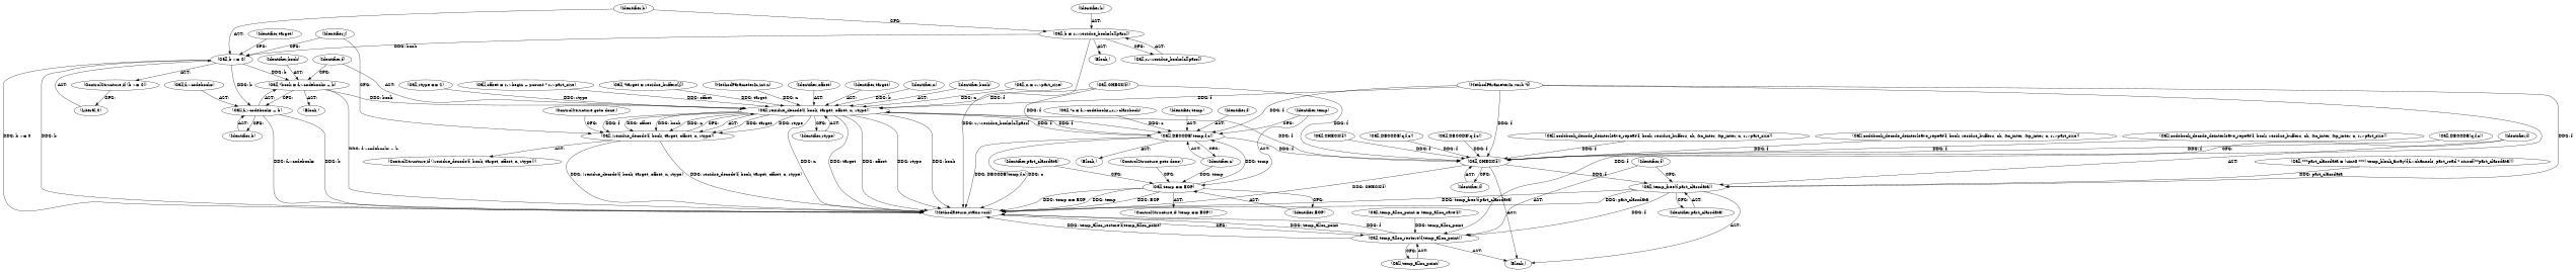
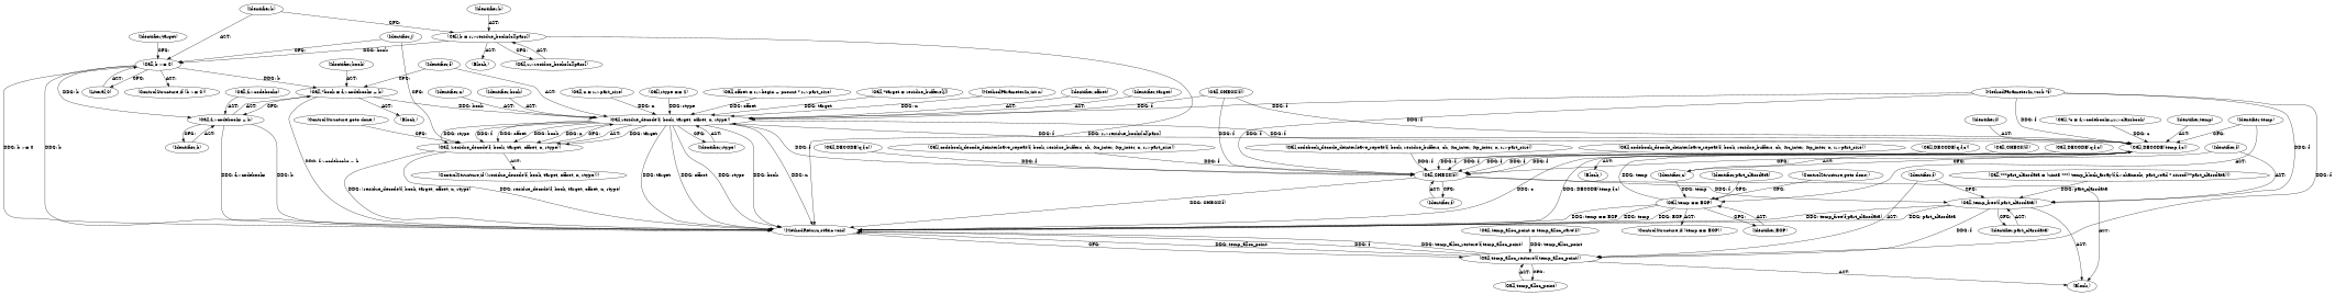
  digraph {
    n1 [label="(Call,b = r->residue_books[c][pass])"]
    n2 [label="(Call,b >= 0)"]
    n3 [label="(Call,r->residue_books[c][pass])"]
    n4 [label="(MethodReturn,static void)"]
    n5 [label="(Block,)"]
    n6 [label="(Call,*book = f->codebooks + b)"]
    n7 [label="(Call,f->codebooks + b)"]
    n8 [label="(Literal,0)"]
    n9 [label="(ControlStructure,if (b >= 0))"]
    n10 [label="(Call,temp_alloc_restore(f,temp_alloc_point))"]
    n11 [label="(Call,residue_decode(f, book, target, offset, n, rtype))"]
    n12 [label="(Block,)"]
    n13 [label="(Identifier,b)"]
    n14 [label="(Call,DECODE(temp,f,c))"]
    n15 [label="(Call,CHECK(f))"]
    n16 [label="(Call,!residue_decode(f, book, target, offset, n, rtype))"]
    n17 [label="(Identifier,rtype)"]
    n18 [label="(Identifier,c)"]
    n19 [label="(Block,)"]
    n20 [label="(Call,temp_free(f,part_classdata))"]
    n21 [label="(Identifier,f)"]
    n22 [label="(Block,)"]
    n23 [label="(ControlStructure,if (!residue_decode(f, book, target, offset, n, rtype)))"]
    n24 [label="(Call,temp == EOP)"]
    n25 [label="(Identifier,EOP)"]
    n26 [label="(ControlStructure,if (temp == EOP))"]
    n27 [label="(Identifier,part_classdata)"]
    n28 [label="(Call,temp_alloc_point)"]
    n29 [label="(Identifier,book)"]
    n30 [label="(Call,temp_alloc_point = temp_alloc_save(f))"]
    n31 [label="(MethodParameterIn,int n)"]
    n32 [label="(MethodParameterIn,vorb *f)"]
    n33 [label="(Identifier,target)"]
    n34 [label="(Call,*c = f->codebooks+r->classbook)"]
    n35 [label="(Identifier,b)"]
    n36 [label="(Identifier,offset)"]
    n37 [label="(Call,codebook_decode_deinterleave_repeat(f, book, residue_buffers, ch, &c_inter, &p_inter, n, r->part_size))"]
    n38 [label="(Call,codebook_decode_deinterleave_repeat(f, book, residue_buffers, ch, &c_inter, &p_inter, n, r->part_size))"]
    n39 [label="(Identifier,temp)"]
    n40 [label="(Call,***part_classdata = (uint8 ***) temp_block_array(f,f->channels, part_read * sizeof(**part_classdata)))"]
    n41 [label="(Call,CHECK(f))"]
    n42 [label="(ControlStructure,goto done;)"]
    n43 [label="(Identifier,target)"]
    n44 [label="(Identifier,temp)"]
    n45 [label="(Identifier,f)"]
    n46 [label="(Identifier,n)"]
    n47 [label="(Identifier,book)"]
    n48 [label="(Call,f->codebooks)"]
    n49 [label="(Call,n = r->part_size)"]
    n50 [label="(Identifier,part_classdata)"]
    n51 [label="(Call,rtype == 2)"]
    n52 [label="(Call,codebook_decode_deinterleave_repeat(f, book, residue_buffers, ch, &c_inter, &p_inter, n, r->part_size))"]
    n53 [label="(Call,DECODE(q,f,c))"]
    n54 [label="(Call,CHECK(f))"]
    n55 [label="(Call,DECODE(q,f,c))"]
    n56 [label="(Identifier,j)"]
    n57 [label="(Identifier,f)"]
    n58 [label="(Identifier,f)"]
    n59 [label="(Call,DECODE(q,f,c))"]
    n60 [label="(Call,offset = r->begin + pcount * r->part_size)"]
    n61 [label="(Identifier,f)"]
    n62 [label="(ControlStructure,goto done;)"]
    n63 [label="(Call,*target = residue_buffers[j])"]
    n64 [label="(Identifier,b)"]
    n1 -> n2 [label="DDG: book"]
    n1 -> n3 [label="CFG: "]
    n1 -> n4 [label="DDG: r->residue_books[c][pass]"]
    n1 -> n5 [label="AST: "]
    n2 -> n4 [label="DDG: b"]
    n2 -> n4 [label="DDG: b >= 0"]
    n2 -> n6 [label="DDG: b"]
    n2 -> n7 [label="DDG: b"]
-   n9 -> n8 [label="CFG: "]
+   n2 -> n8 [label="CFG: "]
    n2 -> n9 [label="AST: "]
    n3 -> n1 [label="AST: "]
    n4 -> n10 [label="CFG: "]
    n6 -> n4 [label="DDG: f->codebooks + b"]
    n6 -> n7 [label="CFG: "]
    n6 -> n11 [label="DDG: book"]
    n6 -> n12 [label="AST: "]
    n7 -> n4 [label="DDG: b"]
    n7 -> n4 [label="DDG: f->codebooks"]
    n7 -> n6 [label="AST: "]
    n7 -> n13 [label="CFG: "]
    n8 -> n2 [label="AST: "]
    n10 -> n4 [label="DDG: temp_alloc_point"]
    n10 -> n4 [label="DDG: f"]
    n10 -> n4 [label="DDG: temp_alloc_restore(f,temp_alloc_point)"]
    n10 -> n22 [label="AST: "]
    n10 -> n28 [label="CFG: "]
    n11 -> n4 [label="DDG: n"]
    n11 -> n4 [label="DDG: target"]
    n11 -> n4 [label="DDG: offset"]
    n11 -> n4 [label="DDG: rtype"]
    n11 -> n4 [label="DDG: book"]
    n11 -> n14 [label="DDG: f"]
    n11 -> n15 [label="DDG: f"]
    n11 -> n16 [label="AST: "]
    n11 -> n16 [label="DDG: target"]
    n11 -> n16 [label="DDG: rtype"]
    n11 -> n16 [label="DDG: f"]
    n11 -> n16 [label="DDG: offset"]
    n11 -> n16 [label="DDG: book"]
    n11 -> n16 [label="DDG: n"]
    n11 -> n17 [label="CFG: "]
    n13 -> n7 [label="AST: "]
    n14 -> n4 [label="DDG: DECODE(temp,f,c)"]
    n14 -> n4 [label="DDG: c"]
    n14 -> n11 [label="DDG: f"]
    n14 -> n15 [label="DDG: f"]
    n14 -> n18 [label="CFG: "]
    n14 -> n19 [label="AST: "]
    n15 -> n4 [label="DDG: CHECK(f)"]
    n15 -> n20 [label="DDG: f"]
    n15 -> n21 [label="CFG: "]
    n15 -> n22 [label="AST: "]
    n16 -> n4 [label="DDG: !residue_decode(f, book, target, offset, n, rtype)"]
    n16 -> n4 [label="DDG: residue_decode(f, book, target, offset, n, rtype)"]
    n16 -> n11 [label="CFG: "]
    n16 -> n23 [label="AST: "]
    n17 -> n11 [label="AST: "]
    n18 -> n14 [label="AST: "]
    n18 -> n24 [label="DDG: temp"]
    n20 -> n4 [label="DDG: part_classdata"]
    n20 -> n4 [label="DDG: temp_free(f,part_classdata)"]
    n20 -> n10 [label="DDG: f"]
    n20 -> n22 [label="AST: "]
    n20 -> n27 [label="CFG: "]
    n21 -> n15 [label="AST: "]
    n24 -> n4 [label="DDG: EOP"]
    n24 -> n4 [label="DDG: temp == EOP"]
    n24 -> n4 [label="DDG: temp"]
    n24 -> n14 [label="DDG: temp"]
    n24 -> n25 [label="CFG: "]
    n24 -> n26 [label="AST: "]
    n25 -> n24 [label="AST: "]
    n27 -> n20 [label="AST: "]
    n28 -> n10 [label="AST: "]
    n29 -> n6 [label="AST: "]
    n30 -> n10 [label="DDG: temp_alloc_point"]
    n31 -> n11 [label="DDG: n"]
    n32 -> n10 [label="DDG: f"]
    n32 -> n11 [label="DDG: f"]
    n32 -> n14 [label="DDG: f"]
    n32 -> n15 [label="DDG: f"]
    n32 -> n20 [label="DDG: f"]
    n33 -> n2 [label="CFG: "]
    n34 -> n14 [label="DDG: c"]
    n35 -> n1 [label="AST: "]
    n36 -> n11 [label="AST: "]
    n37 -> n15 [label="DDG: f"]
    n38 -> n15 [label="DDG: f"]
    n39 -> n14 [label="CFG: "]
    n39 -> n24 [label="AST: "]
    n40 -> n20 [label="DDG: part_classdata"]
    n41 -> n11 [label="DDG: f"]
    n41 -> n14 [label="DDG: f"]
    n41 -> n15 [label="DDG: f"]
    n42 -> n16 [label="CFG: "]
    n43 -> n11 [label="AST: "]
    n44 -> n14 [label="AST: "]
    n45 -> n6 [label="CFG: "]
    n45 -> n11 [label="AST: "]
-   n46 -> n11 [label="DDG: b"]
+   n46 -> n11 [label="AST: "]
    n47 -> n11 [label="AST: "]
    n48 -> n7 [label="AST: "]
    n49 -> n11 [label="DDG: n"]
    n50 -> n24 [label="CFG: "]
    n51 -> n11 [label="DDG: rtype"]
    n52 -> n15 [label="DDG: f"]
    n53 -> n15 [label="DDG: f"]
    n54 -> n15 [label="DDG: f"]
    n55 -> n15 [label="DDG: f"]
    n56 -> n2 [label="CFG: "]
    n56 -> n16 [label="CFG: "]
    n57 -> n14 [label="AST: "]
    n58 -> n15 [label="CFG: "]
    n58 -> n20 [label="AST: "]
    n59 -> n15 [label="DDG: f"]
    n60 -> n11 [label="DDG: offset"]
    n61 -> n10 [label="AST: "]
    n61 -> n20 [label="CFG: "]
    n62 -> n24 [label="CFG: "]
    n63 -> n11 [label="DDG: target"]
    n64 -> n1 [label="CFG: "]
    n64 -> n2 [label="AST: "]
  }
